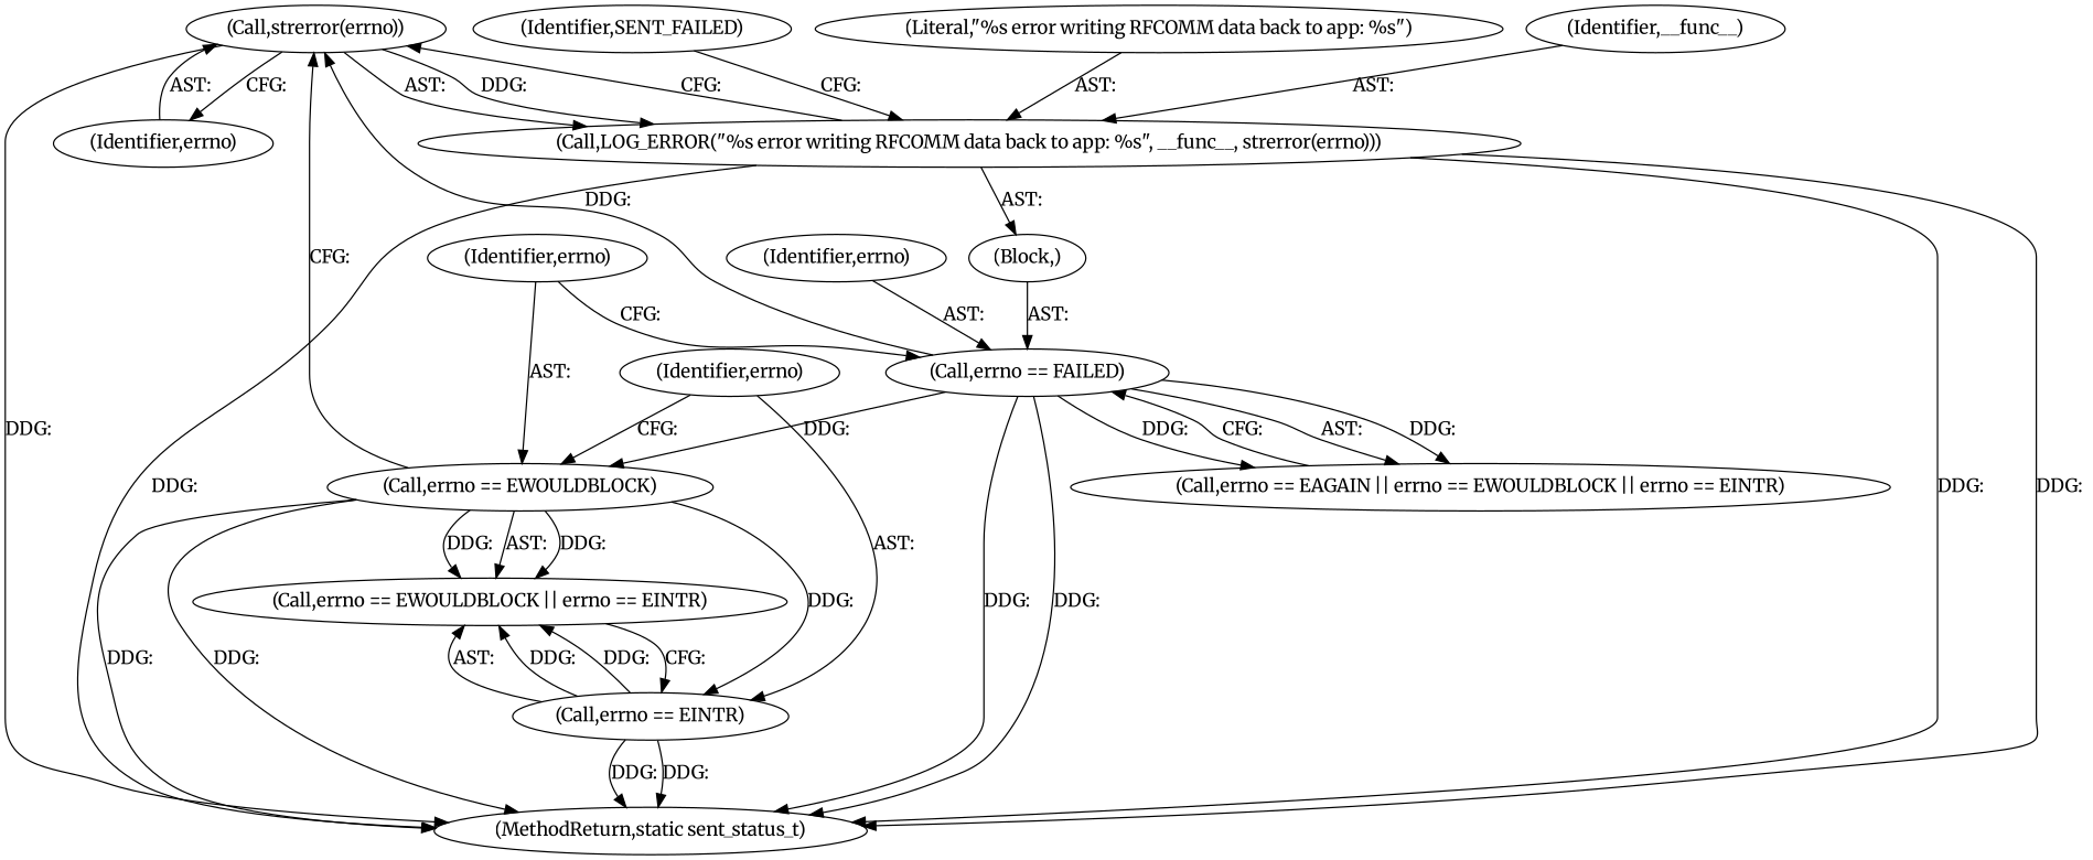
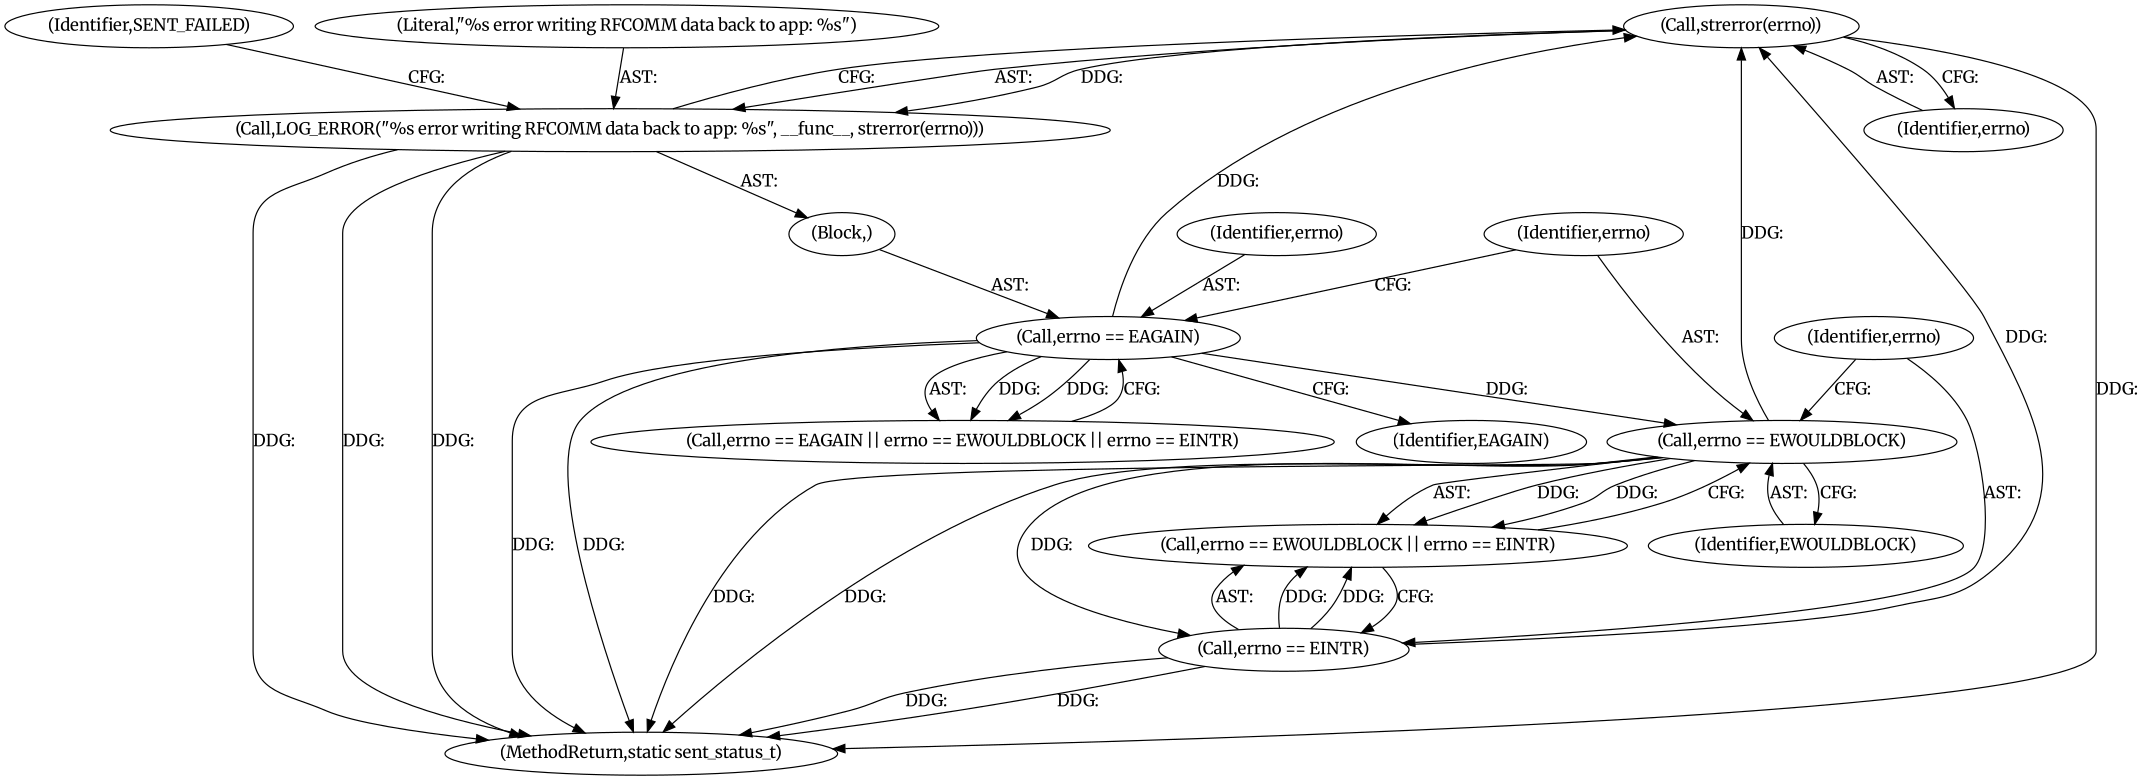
  digraph {
    fontname=Merriweather
    node [fontname=Merriweather]
    edge [fontname=Merriweather]
    n1 [label="(Call,strerror(errno))"]
    n2 [label="(Call,LOG_ERROR(\"%s error writing RFCOMM data back to app: %s\", __func__, strerror(errno)))"]
    n3 [label="(MethodReturn,static sent_status_t)"]
    n4 [label="(Identifier,errno)"]
    n5 [label="(Block,)"]
    n6 [label="(Call,errno == EWOULDBLOCK)"]
    n7 [label="(Call,errno == EINTR)"]
+   n8 [label="(Identifier,EWOULDBLOCK)"]
    n9 [label="(Call,errno == EWOULDBLOCK || errno == EINTR)"]
-   n10 [label="(Call,errno == FAILED)"]
+   n10 [label="(Call,errno == EAGAIN)"]
+   n11 [label="(Identifier,EAGAIN)"]
    n12 [label="(Call,errno == EAGAIN || errno == EWOULDBLOCK || errno == EINTR)"]
    n13 [label="(Literal,\"%s error writing RFCOMM data back to app: %s\")"]
    n14 [label="(Identifier,errno)"]
    n15 [label="(Identifier,errno)"]
    n16 [label="(Identifier,errno)"]
-   n17 [label="(Identifier,__func__)"]
    n18 [label="(Identifier,SENT_FAILED)"]
    n1 -> n2 [label="AST: "]
    n1 -> n2 [label="DDG: "]
    n1 -> n3 [label="DDG: "]
    n1 -> n4 [label="CFG: "]
    n2 -> n1 [label="CFG: "]
    n2 -> n3 [label="DDG: "]
    n2 -> n3 [label="DDG: "]
    n2 -> n3 [label="DDG: "]
    n2 -> n5 [label="AST: "]
    n4 -> n1 [label="AST: "]
    n5 -> n10 [label="AST: "]
-   n6 -> n1 [label="CFG: "]
+   n6 -> n1 [label="DDG: "]
    n6 -> n3 [label="DDG: "]
    n6 -> n3 [label="DDG: "]
    n6 -> n7 [label="DDG: "]
+   n6 -> n8 [label="CFG: "]
    n6 -> n9 [label="AST: "]
    n6 -> n9 [label="DDG: "]
    n6 -> n9 [label="DDG: "]
+   n7 -> n1 [label="DDG: "]
    n7 -> n3 [label="DDG: "]
    n7 -> n3 [label="DDG: "]
    n7 -> n9 [label="AST: "]
    n7 -> n9 [label="DDG: "]
    n7 -> n9 [label="DDG: "]
+   n8 -> n6 [label="AST: "]
+   n9 -> n6 [label="CFG: "]
    n9 -> n7 [label="CFG: "]
    n10 -> n1 [label="DDG: "]
    n10 -> n3 [label="DDG: "]
    n10 -> n3 [label="DDG: "]
    n10 -> n6 [label="DDG: "]
+   n10 -> n11 [label="CFG: "]
    n10 -> n12 [label="AST: "]
    n10 -> n12 [label="DDG: "]
    n10 -> n12 [label="DDG: "]
    n12 -> n10 [label="CFG: "]
    n13 -> n2 [label="AST: "]
    n14 -> n10 [label="AST: "]
    n15 -> n6 [label="CFG: "]
    n15 -> n7 [label="AST: "]
    n16 -> n6 [label="AST: "]
    n16 -> n10 [label="CFG: "]
-   n17 -> n2 [label="AST: "]
    n18 -> n2 [label="CFG: "]
  }
